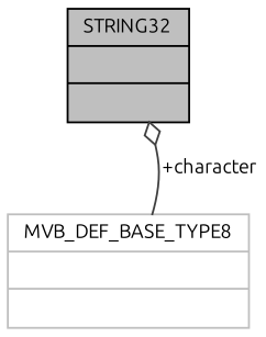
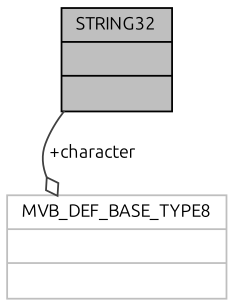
  digraph {
    fontname=Ubuntu
    node [fontname=Ubuntu fontsize=10 shape=record style=filled]
    n1 [color=black fillcolor=grey75 fontcolor=black height=0.2 label="{STRING32\n||}" width=0.4]
    n2 [color=grey75 fillcolor=white height=0.2 label="{MVB_DEF_BASE_TYPE8\n||}" width=0.4]
-   n2 -> n1 [arrowhead=odiamond color=grey25 fontname=Ubuntu fontsize=10 label=" +character" labelfontname=Helvetica labelfontsize=10 style=solid]
+   n1 -> n2 [arrowhead=odiamond color=grey25 fontname=Ubuntu fontsize=10 label=" +character" labelfontname=Helvetica labelfontsize=10 style=solid]
  }
